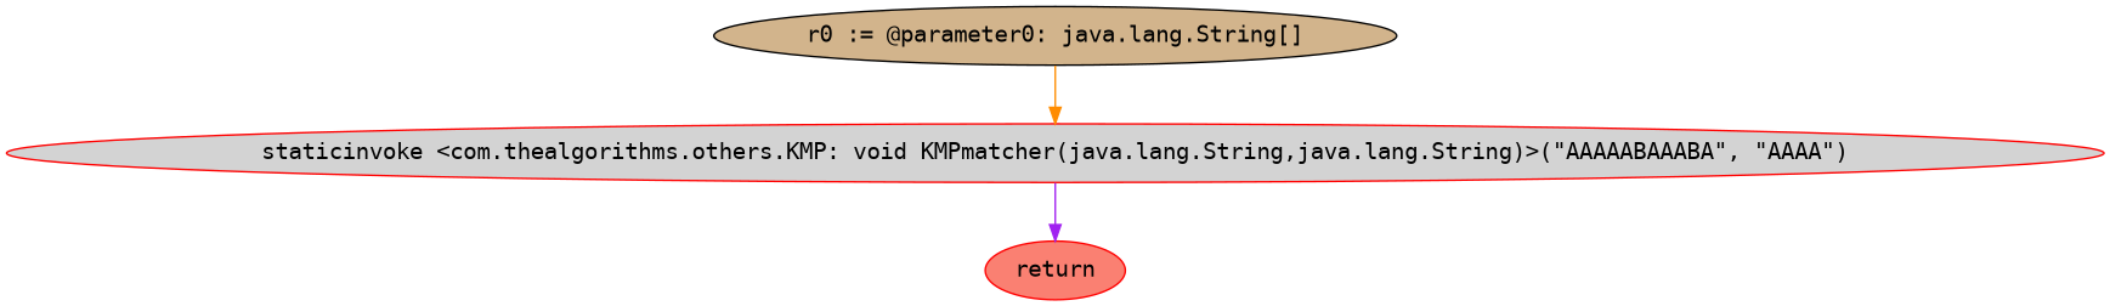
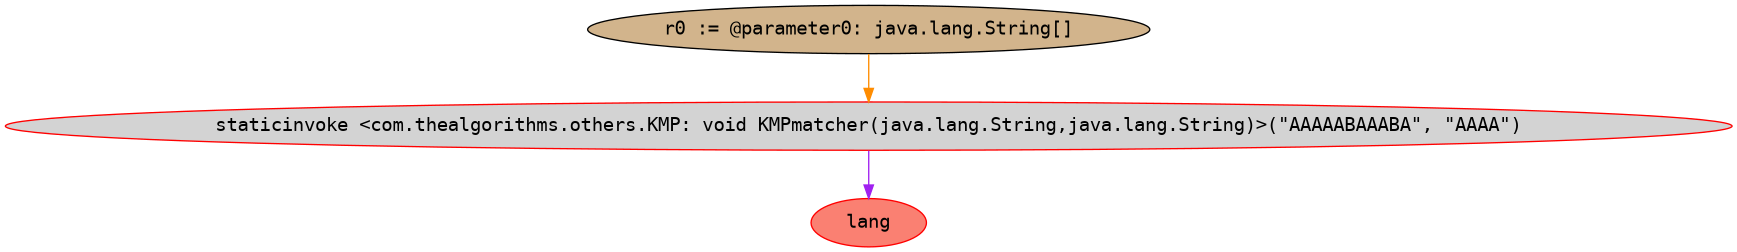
  digraph {
    fontname="DejaVu Sans Mono"
    node [style=filled color=red fontname="DejaVu Sans Mono"]
    edge [arrowhead=normal fontname="DejaVu Sans Mono"]
    "r0 := @parameter0: java.lang.String[]" [fillcolor=tan color=black]
    "staticinvoke <com.thealgorithms.others.KMP: void KMPmatcher(java.lang.String,java.lang.String)>(\"AAAAABAAABA\", \"AAAA\")" [fillcolor=lightgrey]
-   return [fillcolor=salmon]
+   return [fillcolor=salmon label=lang]
    "r0 := @parameter0: java.lang.String[]" -> "staticinvoke <com.thealgorithms.others.KMP: void KMPmatcher(java.lang.String,java.lang.String)>(\"AAAAABAAABA\", \"AAAA\")" [color=darkorange]
    "staticinvoke <com.thealgorithms.others.KMP: void KMPmatcher(java.lang.String,java.lang.String)>(\"AAAAABAAABA\", \"AAAA\")" -> return [color=purple]
  }
